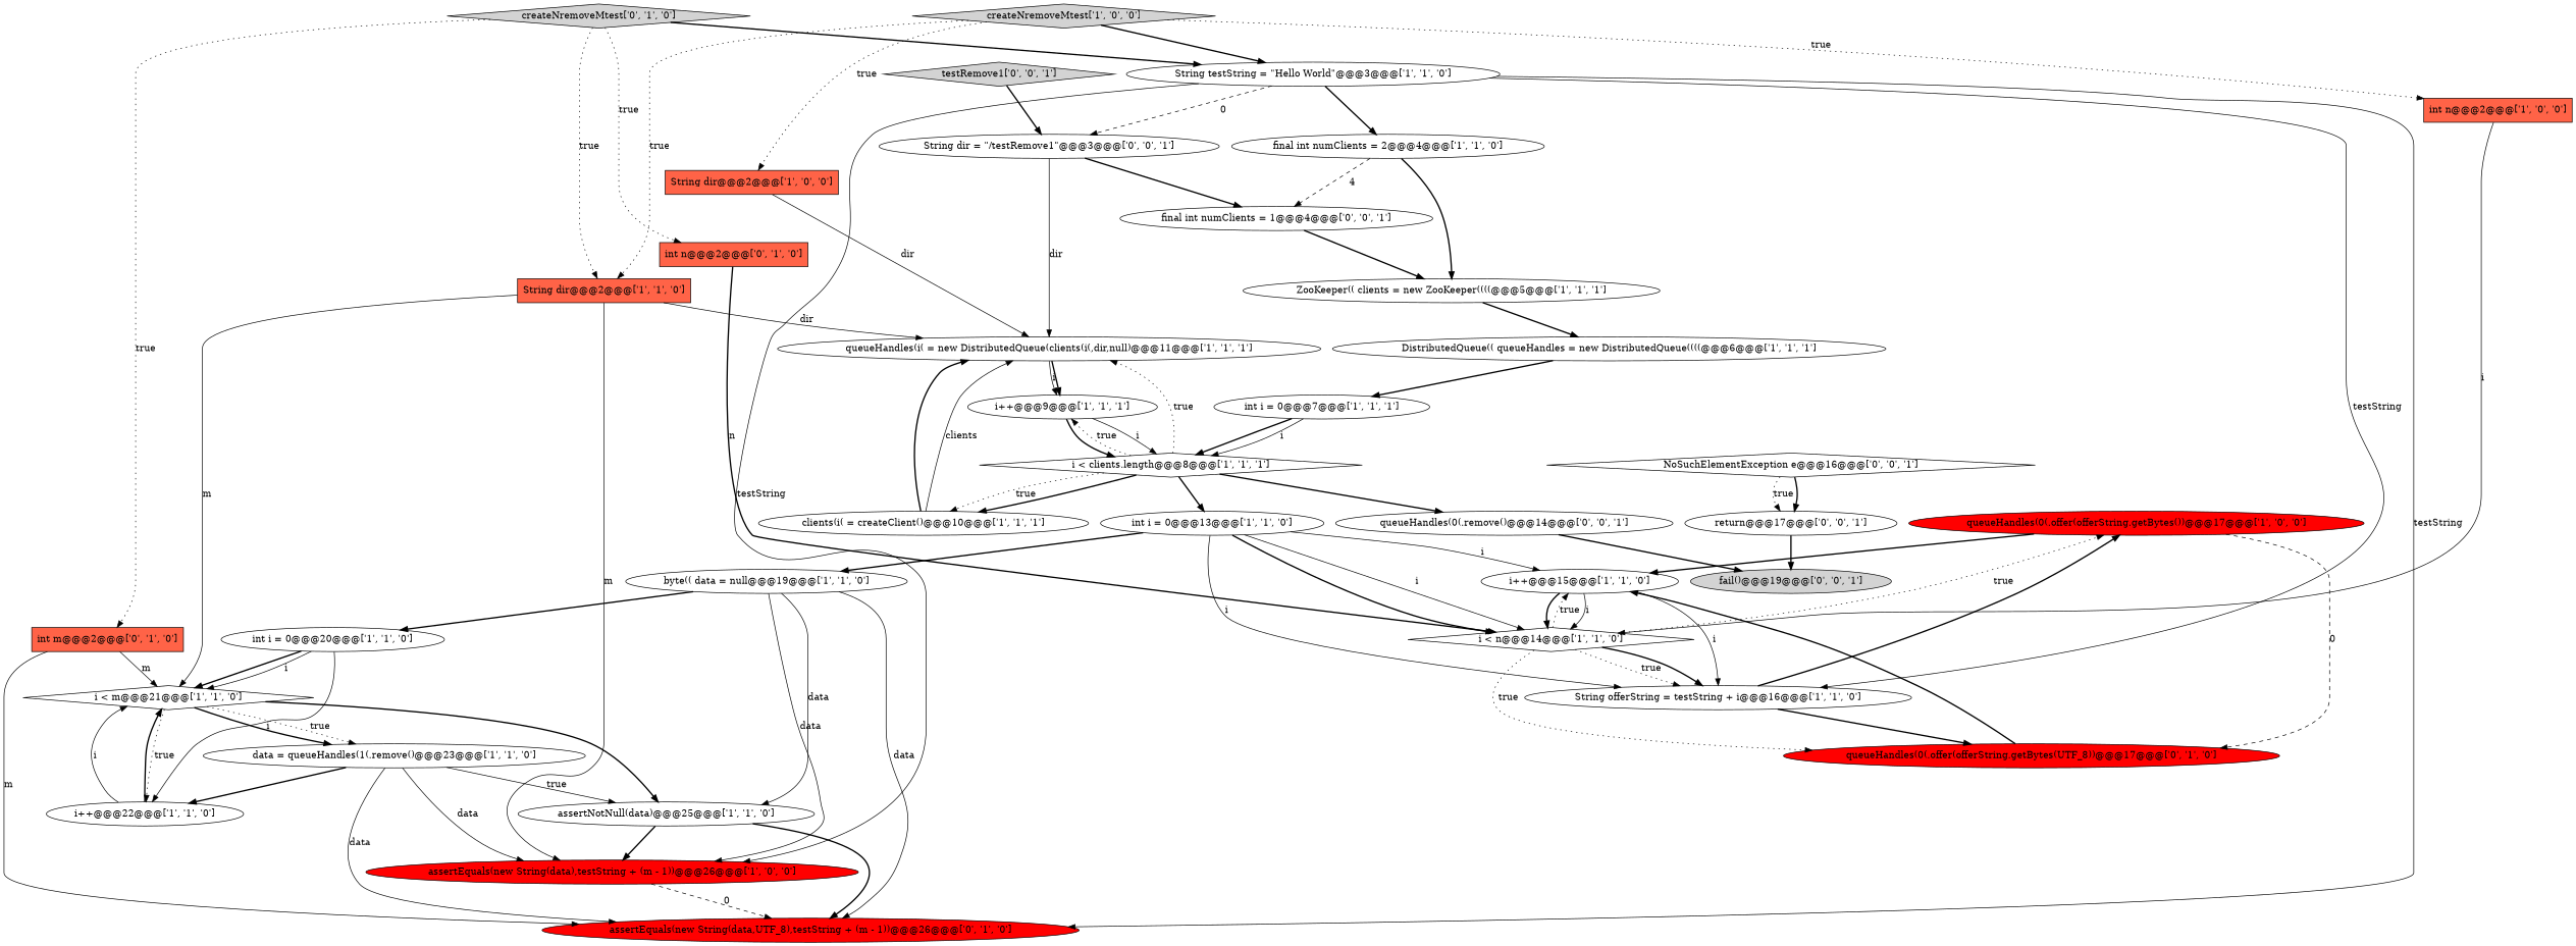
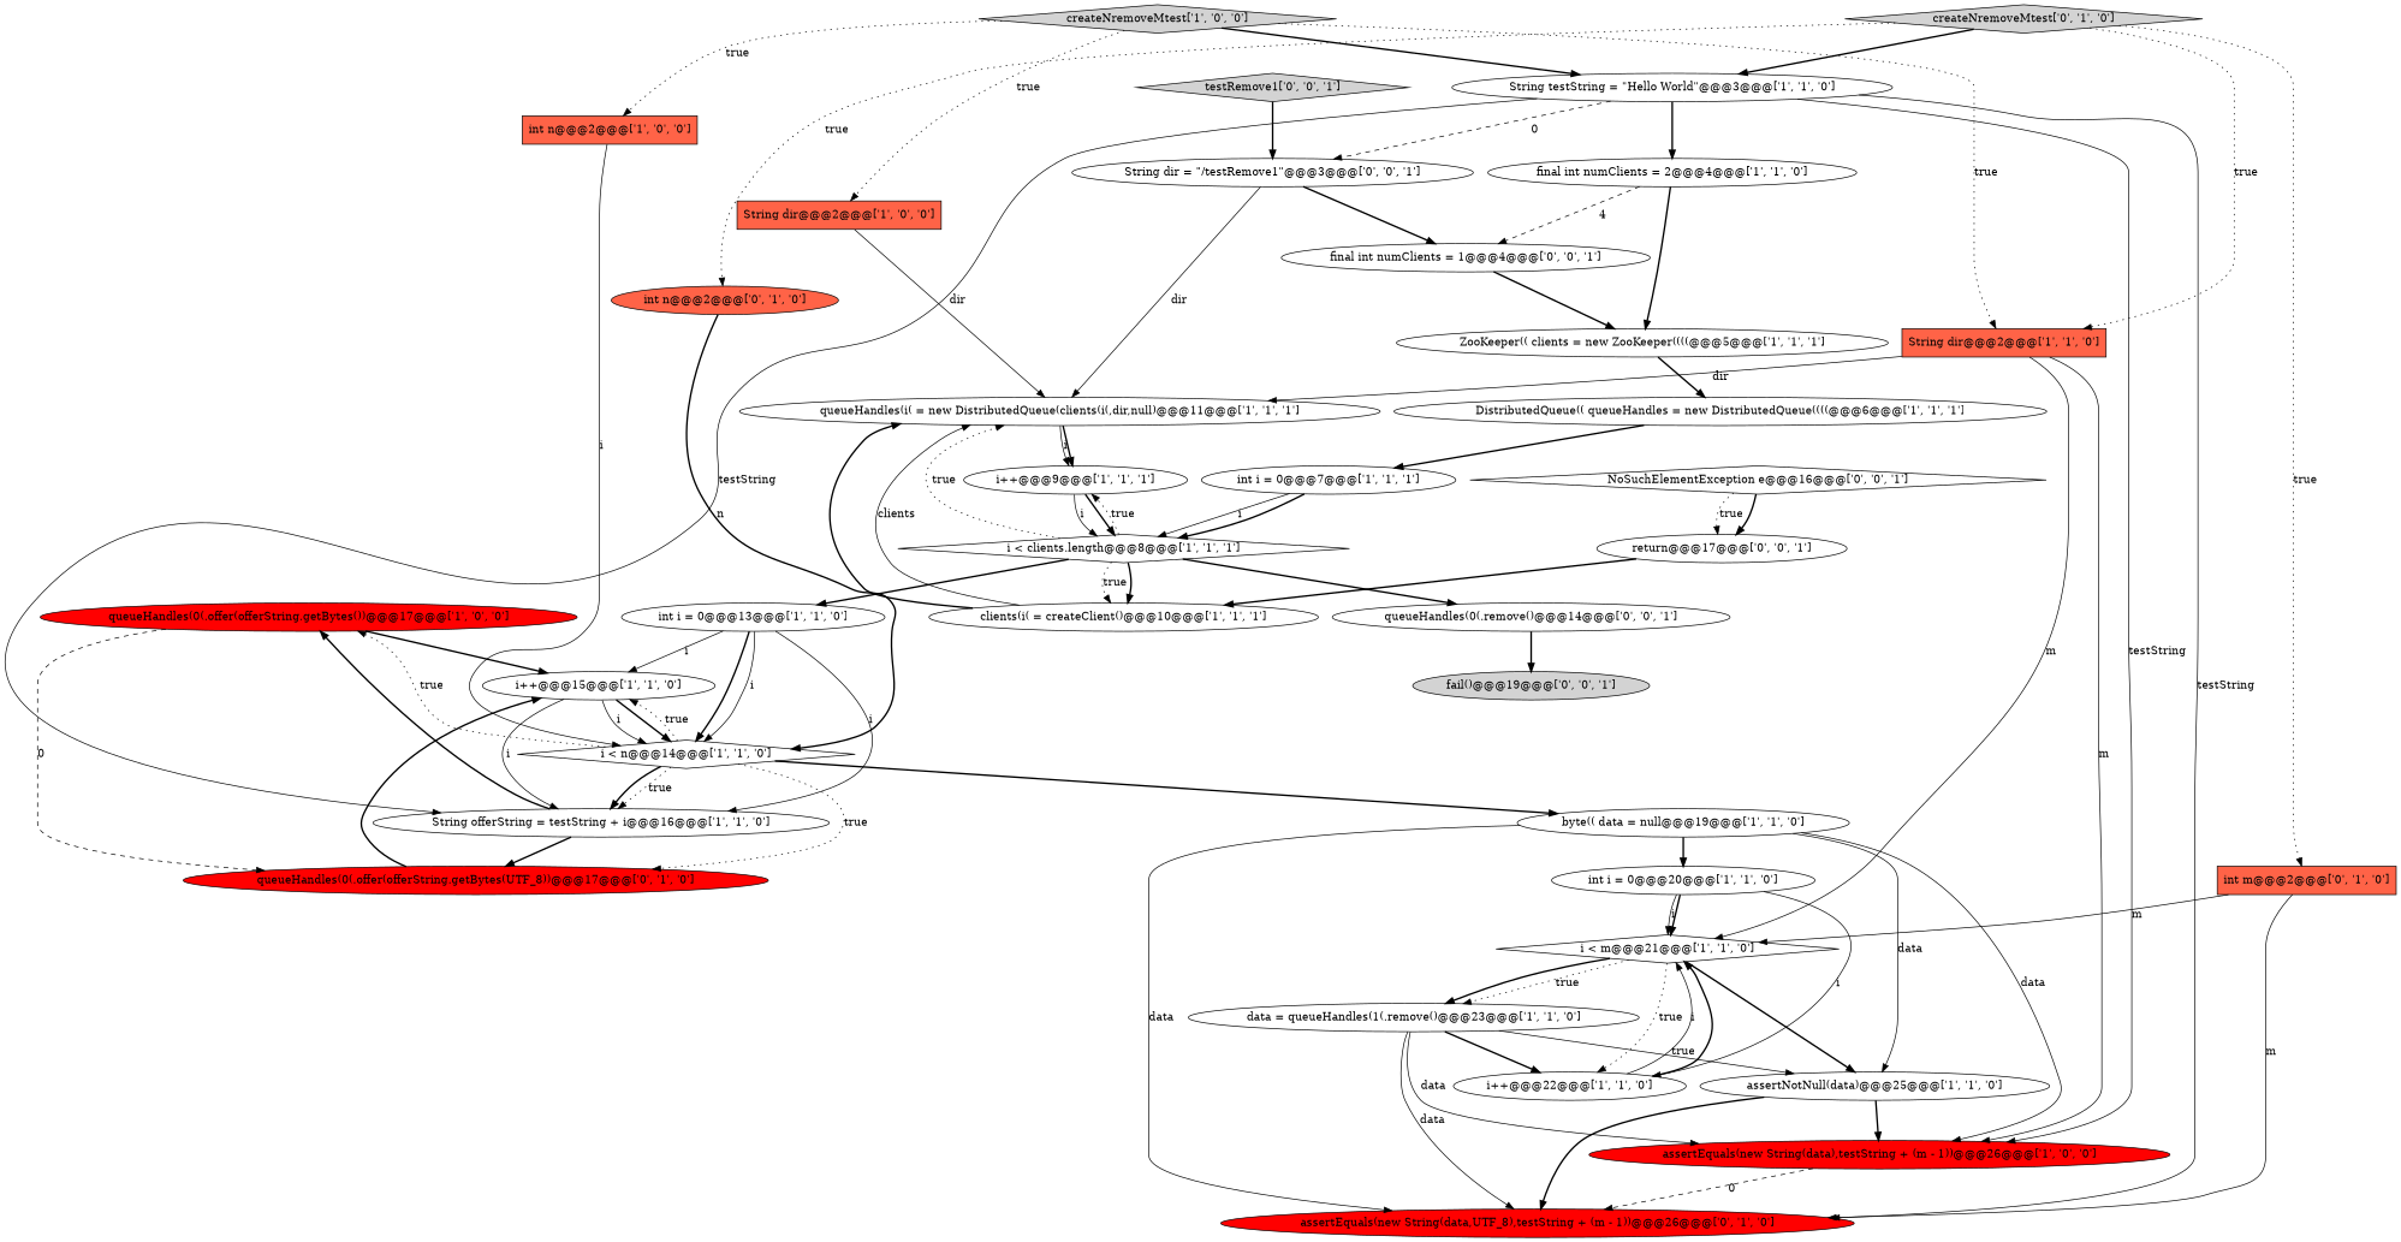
  digraph {
    node [fillcolor=white shape=ellipse style=filled]
    edge [style=bold]
    n1 [fillcolor=red label="queueHandles(0(.offer(offerString.getBytes())@@@17@@@['1', '0', '0']"]
    n2 [label="i++@@@15@@@['1', '1', '0']"]
    n3 [fillcolor=red label="queueHandles(0(.offer(offerString.getBytes(UTF_8))@@@17@@@['0', '1', '0']"]
    n4 [label="String offerString = testString + i@@@16@@@['1', '1', '0']"]
    n5 [label="i < n@@@14@@@['1', '1', '0']" shape=diamond]
    n6 [label="queueHandles(0(.remove()@@@14@@@['0', '0', '1']"]
    n7 [fillcolor=lightgray label="fail()@@@19@@@['0', '0', '1']"]
    n8 [fillcolor=red label="assertEquals(new String(data,UTF_8),testString + (m - 1))@@@26@@@['0', '1', '0']"]
    n9 [label="i < m@@@21@@@['1', '1', '0']" shape=diamond]
    n10 [label="i++@@@22@@@['1', '1', '0']"]
    n11 [label="data = queueHandles(1(.remove()@@@23@@@['1', '1', '0']"]
    n12 [label="assertNotNull(data)@@@25@@@['1', '1', '0']"]
    n13 [fillcolor=red label="assertEquals(new String(data),testString + (m - 1))@@@26@@@['1', '0', '0']"]
    n14 [label="int i = 0@@@20@@@['1', '1', '0']"]
    n15 [fillcolor=lightgray label="createNremoveMtest['1', '0', '0']" shape=diamond]
    n16 [fillcolor=tomato label="String dir@@@2@@@['1', '1', '0']" shape=box]
    n17 [label="String testString = \"Hello World\"@@@3@@@['1', '1', '0']"]
    n18 [fillcolor=tomato label="int n@@@2@@@['1', '0', '0']" shape=box]
    n19 [fillcolor=tomato label="String dir@@@2@@@['1', '0', '0']" shape=box]
    n20 [label="queueHandles(i( = new DistributedQueue(clients(i(,dir,null)@@@11@@@['1', '1', '1']"]
    n21 [label="String dir = \"/testRemove1\"@@@3@@@['0', '0', '1']"]
    n22 [label="final int numClients = 2@@@4@@@['1', '1', '0']"]
    n23 [label="clients(i( = createClient()@@@10@@@['1', '1', '1']"]
    n24 [label="i++@@@9@@@['1', '1', '1']"]
-   n25 [fillcolor=tomato label="int n@@@2@@@['0', '1', '0']" shape=box]
+   n25 [fillcolor=tomato label="int n@@@2@@@['0', '1', '0']"]
    n26 [label="byte(( data = null@@@19@@@['1', '1', '0']"]
    n27 [label="int i = 0@@@7@@@['1', '1', '1']"]
    n28 [label="i < clients.length@@@8@@@['1', '1', '1']" shape=diamond]
    n29 [label="int i = 0@@@13@@@['1', '1', '0']"]
    n30 [label="final int numClients = 1@@@4@@@['0', '0', '1']"]
    n31 [label="ZooKeeper(( clients = new ZooKeeper((((@@@5@@@['1', '1', '1']"]
    n32 [fillcolor=lightgray label="testRemove1['0', '0', '1']" shape=diamond]
    n33 [label="DistributedQueue(( queueHandles = new DistributedQueue((((@@@6@@@['1', '1', '1']"]
    n34 [label="return@@@17@@@['0', '0', '1']"]
    n35 [fillcolor=tomato label="int m@@@2@@@['0', '1', '0']" shape=box]
    n36 [label="NoSuchElementException e@@@16@@@['0', '0', '1']" shape=diamond]
    n37 [fillcolor=lightgray label="createNremoveMtest['0', '1', '0']" shape=diamond]
    n1 -> n2
    n1 -> n3 [label=0 style=dashed]
    n2 -> n4 [label=i style=solid]
    n2 -> n5 [label=i style=solid]
    n2 -> n5
    n3 -> n2
    n4 -> n1
    n4 -> n3
    n5 -> n1 [label=true style=dotted]
    n5 -> n2 [label=true style=dotted]
    n5 -> n3 [label=true style=dotted]
    n5 -> n4 [label=true style=dotted]
    n5 -> n4
-   n29 -> n26
+   n5 -> n26
    n6 -> n7
    n9 -> n10 [label=true style=dotted]
    n9 -> n11 [label=true style=dotted]
    n9 -> n11
    n9 -> n12
    n10 -> n9 [label=i style=solid]
    n10 -> n9
    n11 -> n8 [label=data style=solid]
    n11 -> n10
    n11 -> n12 [label=true style=solid]
    n11 -> n13 [label=data style=solid]
    n12 -> n8
    n12 -> n13
    n13 -> n8 [label=0 style=dashed]
    n14 -> n9
    n14 -> n9 [label=i style=solid]
    n14 -> n10 [label=i style=solid]
    n15 -> n16 [label=true style=dotted]
    n15 -> n17
    n15 -> n18 [label=true style=dotted]
    n15 -> n19 [label=true style=dotted]
    n16 -> n9 [label=m style=solid]
    n16 -> n13 [label=m style=solid]
    n16 -> n20 [label=dir style=solid]
    n17 -> n4 [label=testString style=solid]
    n17 -> n8 [label=testString style=solid]
    n17 -> n13 [label=testString style=solid]
    n17 -> n21 [label=0 style=dashed]
    n17 -> n22
    n18 -> n5 [label=i style=solid]
    n19 -> n20 [label=dir style=solid]
    n20 -> n24 [label=i style=solid]
    n20 -> n24
    n21 -> n20 [label=dir style=solid]
    n21 -> n30
    n22 -> n30 [label=4 style=dashed]
    n22 -> n31
    n23 -> n20
    n23 -> n20 [label=clients style=solid]
    n24 -> n28 [label=i style=solid]
    n24 -> n28
    n25 -> n5 [label=n]
    n26 -> n8 [label=data style=solid]
    n26 -> n12 [label=data style=solid]
    n26 -> n13 [label=data style=solid]
    n26 -> n14
    n27 -> n28 [label=i style=solid]
    n27 -> n28
    n28 -> n6
    n28 -> n20 [label=true style=dotted]
    n28 -> n23
    n28 -> n23 [label=true style=dotted]
    n28 -> n24 [label=true style=dotted]
    n28 -> n29
    n29 -> n2 [label=i style=solid]
    n29 -> n4 [label=i style=solid]
    n29 -> n5
    n29 -> n5 [label=i style=solid]
    n30 -> n31
    n31 -> n33
    n32 -> n21
    n33 -> n27
-   n34 -> n7
+   n34 -> n23
    n35 -> n8 [label=m style=solid]
    n35 -> n9 [label=m style=solid]
    n36 -> n34
    n36 -> n34 [label=true style=dotted]
    n37 -> n16 [label=true style=dotted]
    n37 -> n17
    n37 -> n25 [label=true style=dotted]
    n37 -> n35 [label=true style=dotted]
  }
